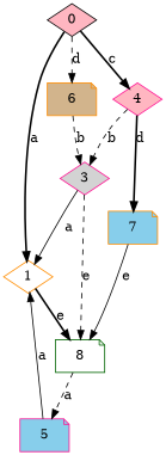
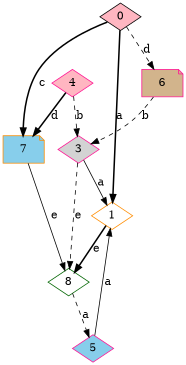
  strict digraph {
    fontname="DejaVu Serif"
    node [color=darkorange fillcolor=lightpink fontname="DejaVu Serif" shape=diamond style=filled]
    edge [fontname="DejaVu Serif" style=dashed]
    0 [color=black]
    1 [fillcolor=white]
    4 [color=deeppink]
-   6 [fillcolor=tan shape=note]
-   8 [color=darkgreen fillcolor=white shape=note]
+   6 [color=deeppink fillcolor=tan shape=note]
+   8 [color=darkgreen fillcolor=white]
    3 [color=deeppink fillcolor=lightgrey]
    7 [fillcolor=skyblue shape=note]
-   5 [color=deeppink fillcolor=skyblue shape=note]
+   5 [color=deeppink fillcolor=skyblue]
    0 -> 1 [label=a style=bold]
-   0 -> 4 [label=c style=bold]
+   0 -> 7 [label=c style=bold]
    0 -> 6 [label=d]
    1 -> 8 [label=e style=bold]
    4 -> 3 [label=b]
    4 -> 7 [label=d style=bold]
    6 -> 3 [label=b]
    8 -> 5 [label=a]
    3 -> 1 [label=a style=solid]
    3 -> 8 [label=e]
    7 -> 8 [label=e style=solid]
    5 -> 1 [label=a style=solid]
  }
